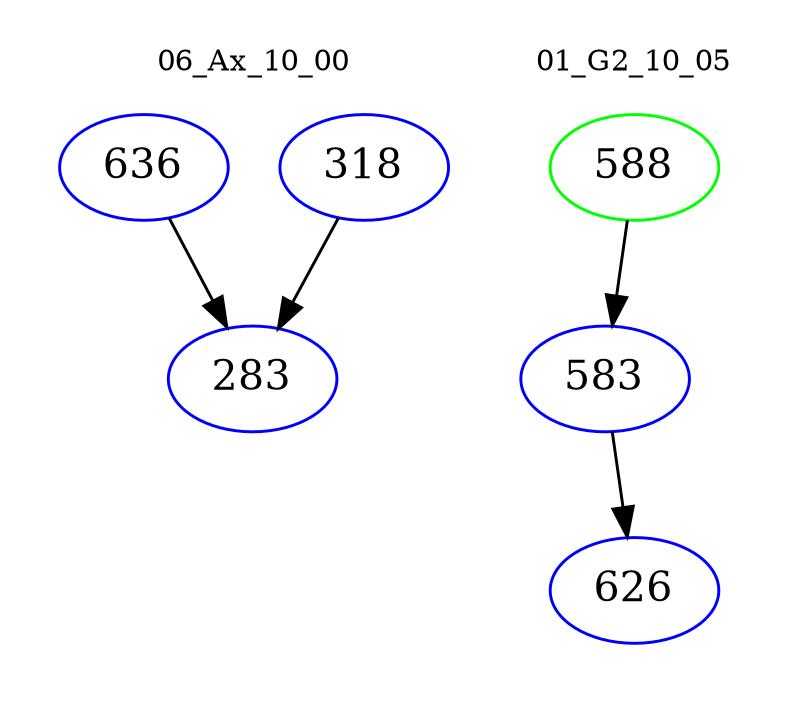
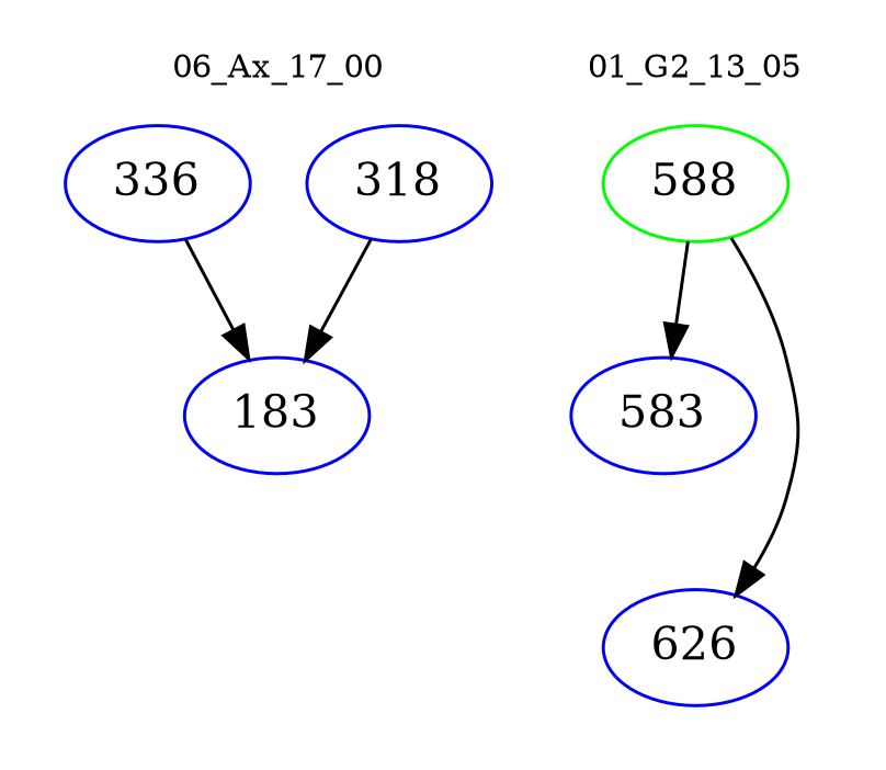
  digraph {
    node [color=blue]
    edge [color=black]
    n1 [label=318]
-   n2 [label=283]
-   n3 [label=636]
+   n2 [label=183]
+   n3 [label=336]
    n4 [color=green label=588]
    n5 [label=583]
    n6 [label=626]
    subgraph cluster_1 {
      color=white
      fontsize=10
-     label="06_Ax_10_00"
+     label="06_Ax_17_00"
      n1
      n2
      n3
    }
    subgraph cluster_2 {
      color=white
      fontsize=10
-     label="01_G2_10_05"
+     label="01_G2_13_05"
      n4
      n5
      n6
    }
    n1 -> n2
    n3 -> n2
    n4 -> n5
-   n5 -> n6
+   n4 -> n6
  }
